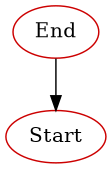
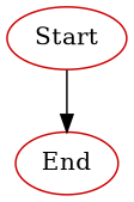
  digraph {
    node [color="#cc0000"]
    n1 [label=Start]
    n2 [label=End]
-   n2 -> n1
+   n1 -> n2
  }
